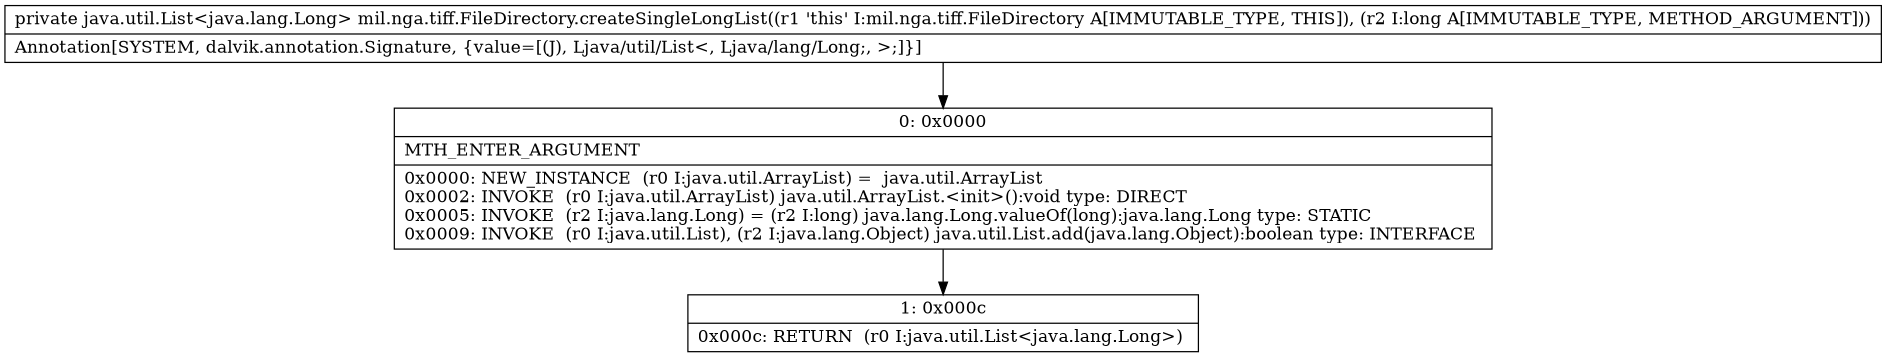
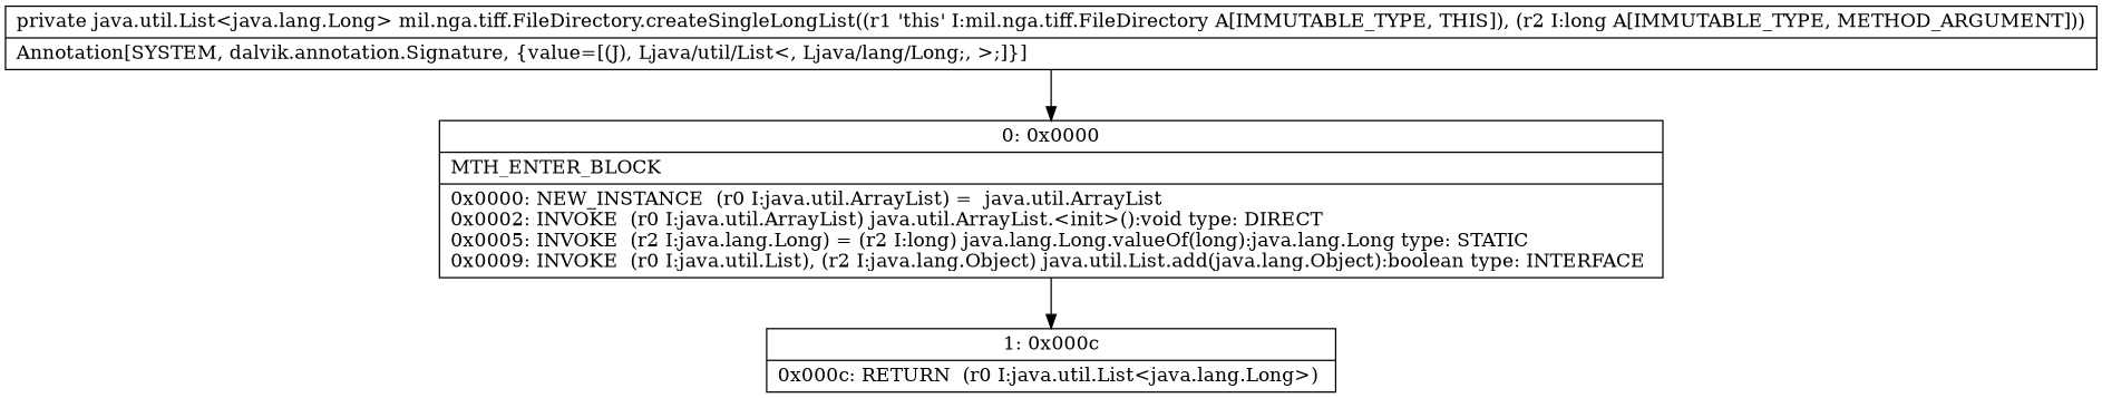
  digraph {
    node [shape=record]
-   n1 [label="{0\:\ 0x0000|MTH_ENTER_ARGUMENT\l|0x0000: NEW_INSTANCE  (r0 I:java.util.ArrayList) =  java.util.ArrayList \l0x0002: INVOKE  (r0 I:java.util.ArrayList) java.util.ArrayList.\<init\>():void type: DIRECT \l0x0005: INVOKE  (r2 I:java.lang.Long) = (r2 I:long) java.lang.Long.valueOf(long):java.lang.Long type: STATIC \l0x0009: INVOKE  (r0 I:java.util.List), (r2 I:java.lang.Object) java.util.List.add(java.lang.Object):boolean type: INTERFACE \l}"]
+   n1 [label="{0\:\ 0x0000|MTH_ENTER_BLOCK\l|0x0000: NEW_INSTANCE  (r0 I:java.util.ArrayList) =  java.util.ArrayList \l0x0002: INVOKE  (r0 I:java.util.ArrayList) java.util.ArrayList.\<init\>():void type: DIRECT \l0x0005: INVOKE  (r2 I:java.lang.Long) = (r2 I:long) java.lang.Long.valueOf(long):java.lang.Long type: STATIC \l0x0009: INVOKE  (r0 I:java.util.List), (r2 I:java.lang.Object) java.util.List.add(java.lang.Object):boolean type: INTERFACE \l}"]
    n2 [label="{1\:\ 0x000c|0x000c: RETURN  (r0 I:java.util.List\<java.lang.Long\>) \l}"]
    n3 [label="{private java.util.List\<java.lang.Long\> mil.nga.tiff.FileDirectory.createSingleLongList((r1 'this' I:mil.nga.tiff.FileDirectory A[IMMUTABLE_TYPE, THIS]), (r2 I:long A[IMMUTABLE_TYPE, METHOD_ARGUMENT]))  | Annotation[SYSTEM, dalvik.annotation.Signature, \{value=[(J), Ljava\/util\/List\<, Ljava\/lang\/Long;, \>;]\}]\l}"]
    n1 -> n2
    n3 -> n1
  }
